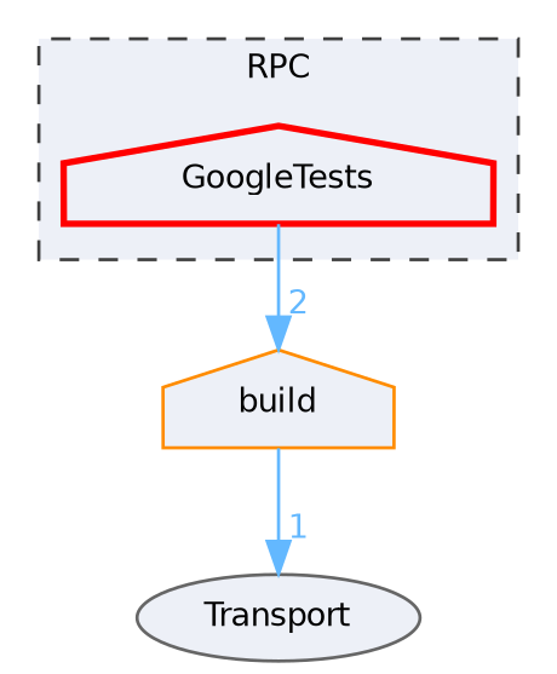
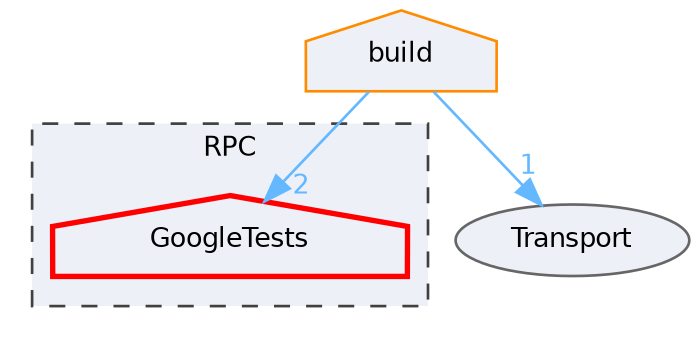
  digraph {
    compound=true
    node [fillcolor="#edf0f7" fontname=Helvetica fontsize=10 shape=house style=filled]
    edge [arrowhead=normal color=steelblue1 fontcolor=steelblue1 fontname=Helvetica fontsize=10 labeldistance=1.5 labelfontname=Helvetica labelfontsize=10]
    n1 [color=red height=0.2 label=GoogleTests style="filled,bold" width=0.4]
    n2 [color=darkorange height=0.2 label=build width=0.4]
    n3 [color=gray40 height=0.2 label=Transport shape=ellipse width=0.4]
    subgraph cluster_1 {
      bgcolor="#edf0f7"
      fontname=Helvetica
      fontsize=10
      label=RPC
      pencolor=grey25
      style="filled,dashed"
      n1
    }
-   n1 -> n2 [headlabel=2]
+   n2 -> n1 [headlabel=2]
    n2 -> n3 [headlabel=1]
  }
